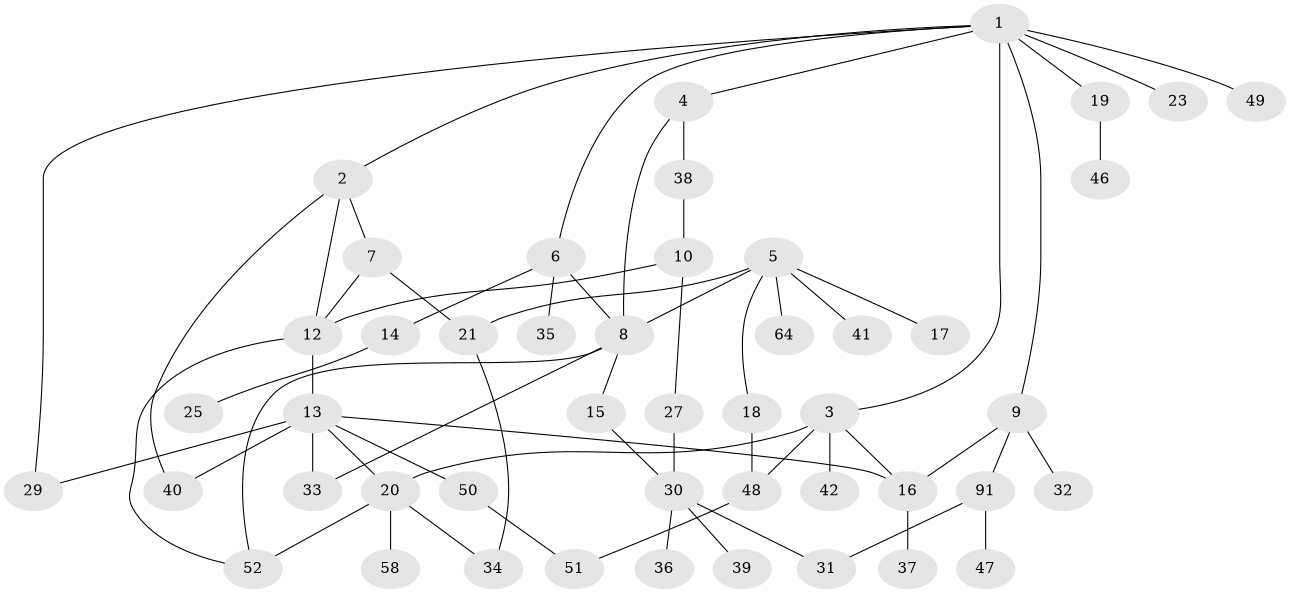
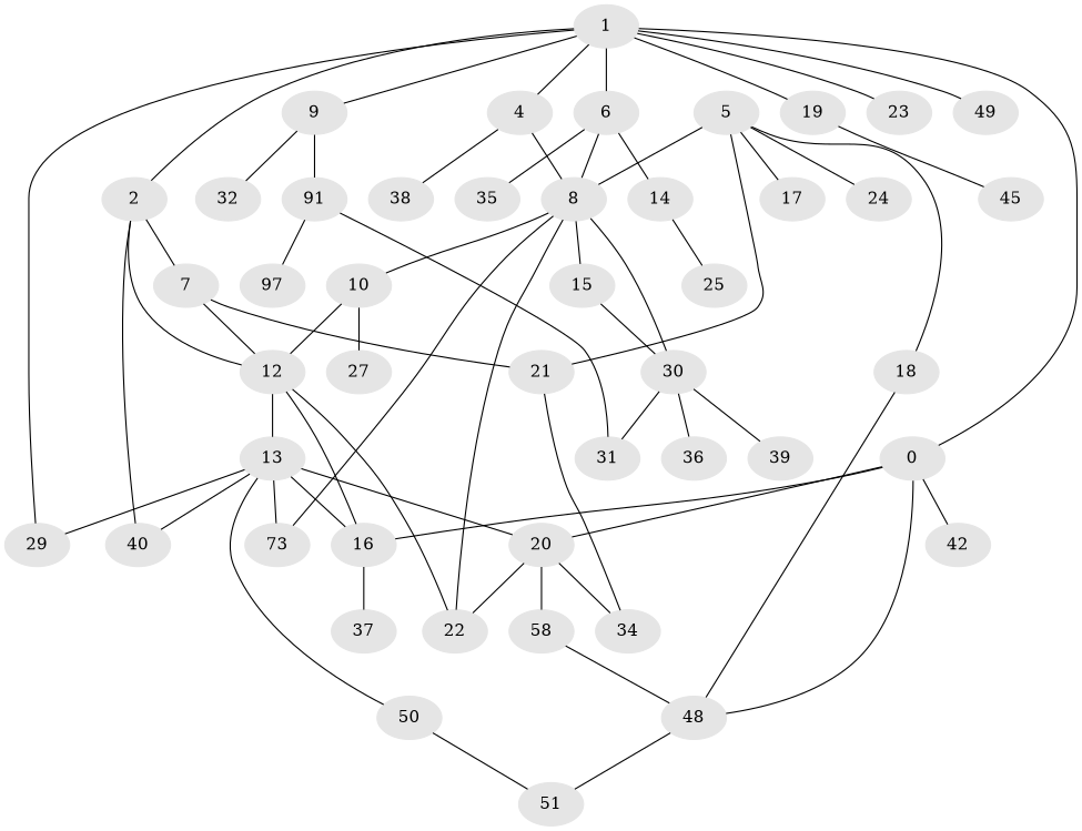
  graph {
    node [color=gray90 style=filled]
    edge [weight=1.0]
    1
    2
-   3
+   3 [label=0]
    4
    6
    9
    19
    23
    29
    49
    7
    12
    40
    16
    20
    42
    48
    8
    38
    14
    35
    n22 [label=91]
    32
-   45 [label=46]
+   45
    5
    17
    18
    21
-   24 [label=64]
-   41
-   22 [label=52]
+   24
+   22
    13
    37
    n34 [label=58]
    34
    51
    10
    15
-   33
+   33 [label=73]
    25
    27
    30
    31
-   47
+   47 [label=97]
    50
    36
    39
    1 -- 2
    1 -- 3
    1 -- 4
    1 -- 6
    1 -- 9
    1 -- 19
    1 -- 23
    1 -- 29
    1 -- 49
    2 -- 7
    2 -- 12
    2 -- 40
    3 -- 16
    3 -- 20
    3 -- 42
    3 -- 48
    4 -- 8
    4 -- 38
    6 -- 8
    6 -- 14
    6 -- 35
-   9 -- 16
+   12 -- 16
    9 -- n22
    9 -- 32
    19 -- 45
    7 -- 12
    7 -- 21
    12 -- 22
    12 -- 13 [weight=16.0]
    16 -- 37
    20 -- 22
    20 -- n34
    20 -- 34
    48 -- 51
    8 -- 22
-   38 -- 10
+   8 -- 10
    8 -- 15
    8 -- 33
    14 -- 25
    n22 -- 31
    n22 -- 47
    5 -- 8
    5 -- 17
    5 -- 18
    5 -- 21
    5 -- 24
-   5 -- 41
    18 -- 48
    21 -- 34
    13 -- 29
    13 -- 40
    13 -- 16
    13 -- 20 [weight=2.0]
    13 -- 33
    13 -- 50
+   n34 -- 48
    10 -- 12
    10 -- 27
    15 -- 30
-   27 -- 30
+   8 -- 30
    30 -- 31
    30 -- 36
    30 -- 39
    50 -- 51
  }
